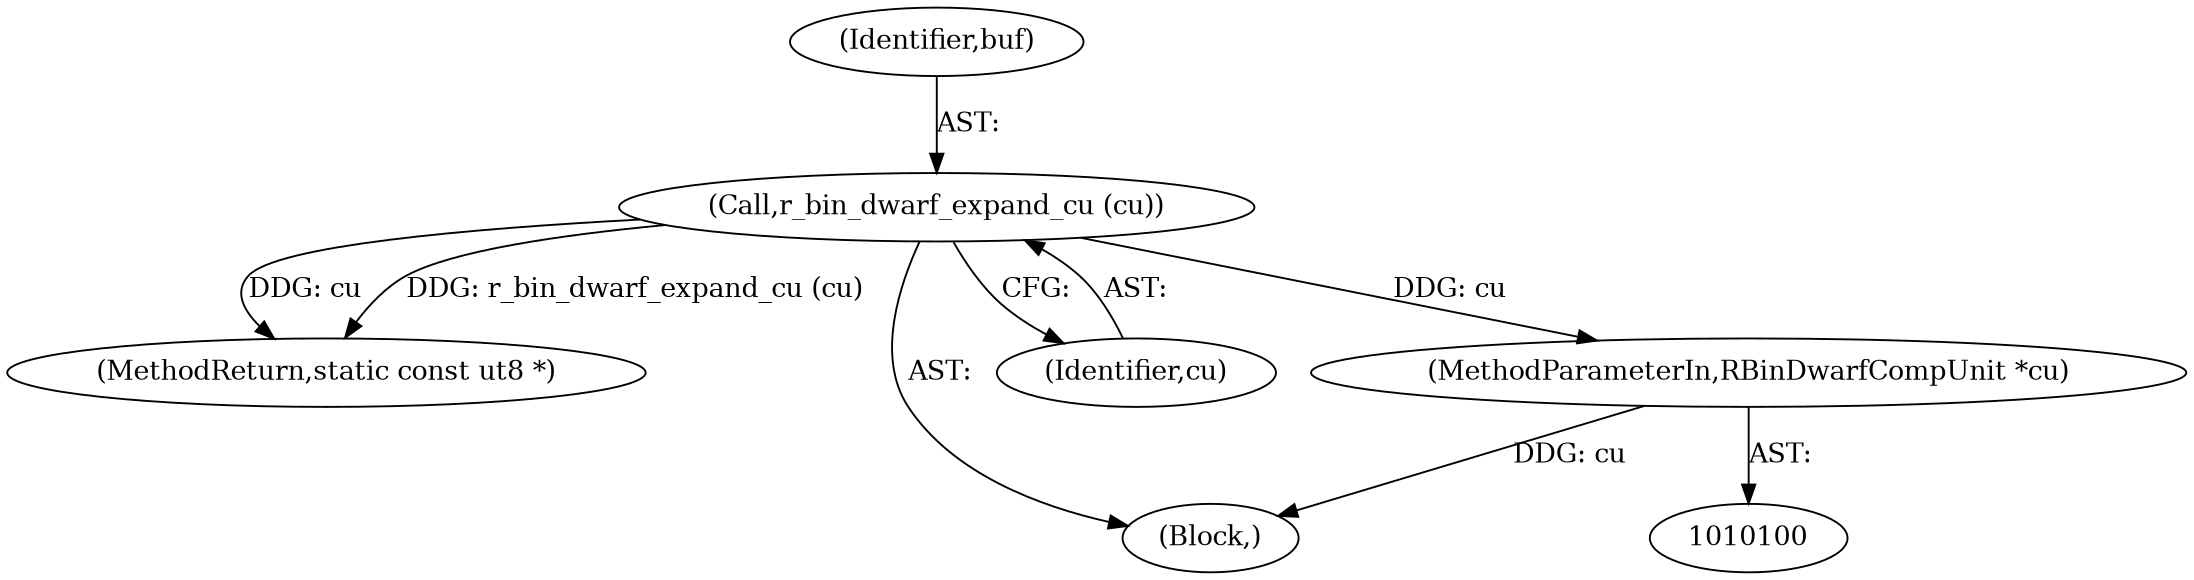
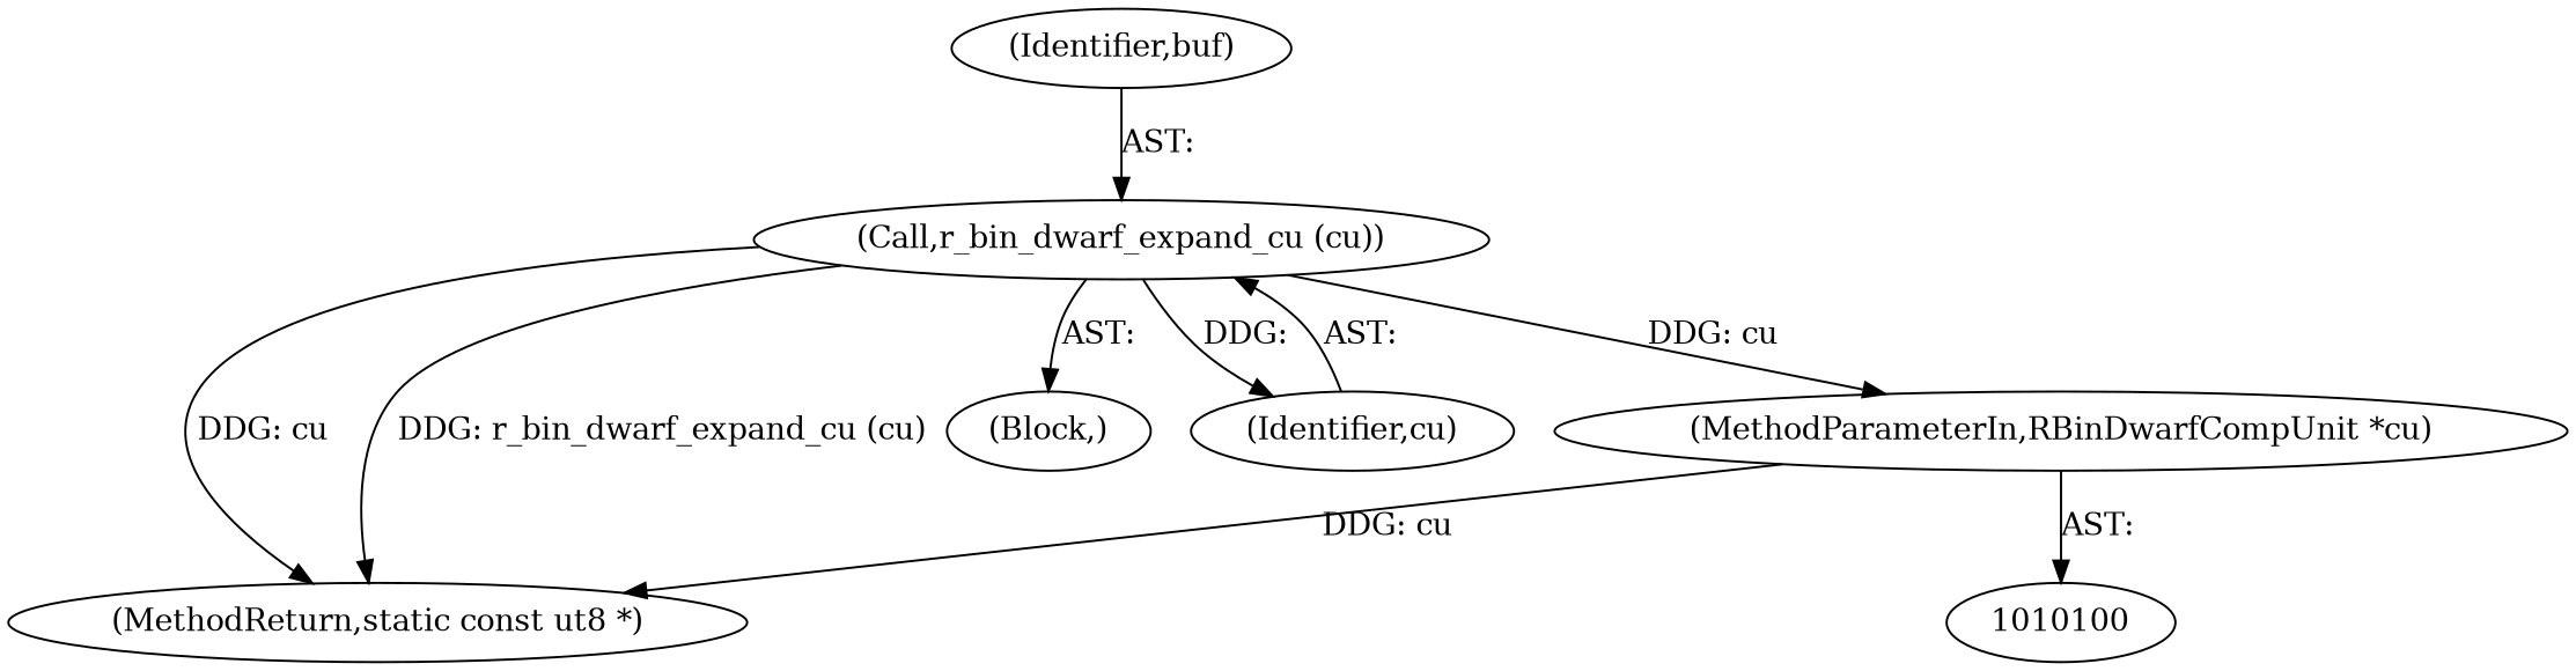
  digraph {
    n1 [label="(Call,r_bin_dwarf_expand_cu (cu))"]
    n2 [label="(MethodReturn,static const ut8 *)"]
    n3 [label="(Block,)"]
    n4 [label="(Identifier,cu)"]
    n5 [label="(MethodParameterIn,RBinDwarfCompUnit *cu)"]
    n6 [label=1010100]
    n7 [label="(Identifier,buf)"]
    n1 -> n2 [label="DDG: cu"]
    n1 -> n2 [label="DDG: r_bin_dwarf_expand_cu (cu)"]
    n1 -> n3 [label="AST: "]
-   n1 -> n4 [label="CFG: "]
+   n1 -> n4 [label="DDG: "]
    n1 -> n5 [label="DDG: cu"]
    n4 -> n1 [label="AST: "]
-   n5 -> n3 [label="DDG: cu"]
+   n5 -> n2 [label="DDG: cu"]
    n5 -> n6 [label="AST: "]
    n7 -> n1 [label="AST: "]
  }
